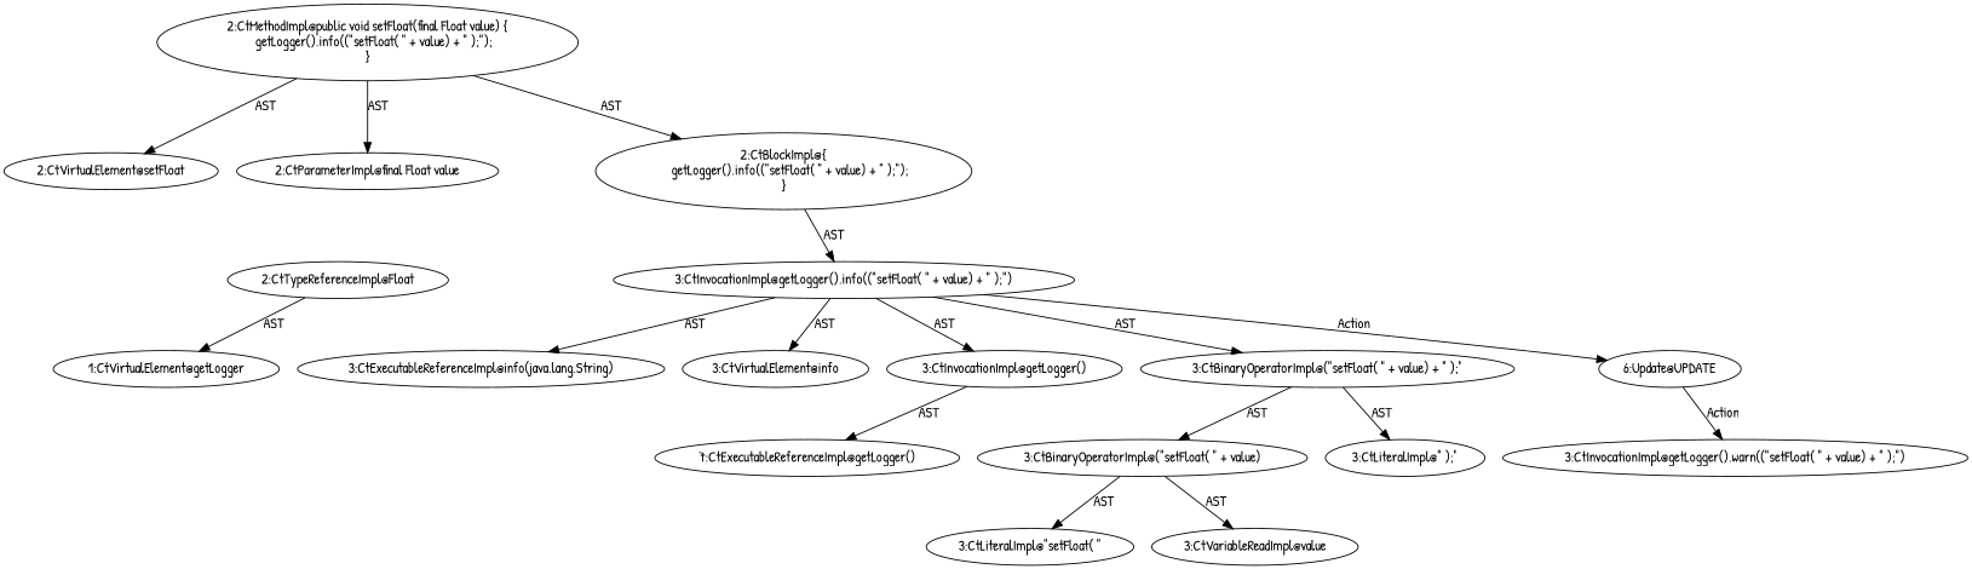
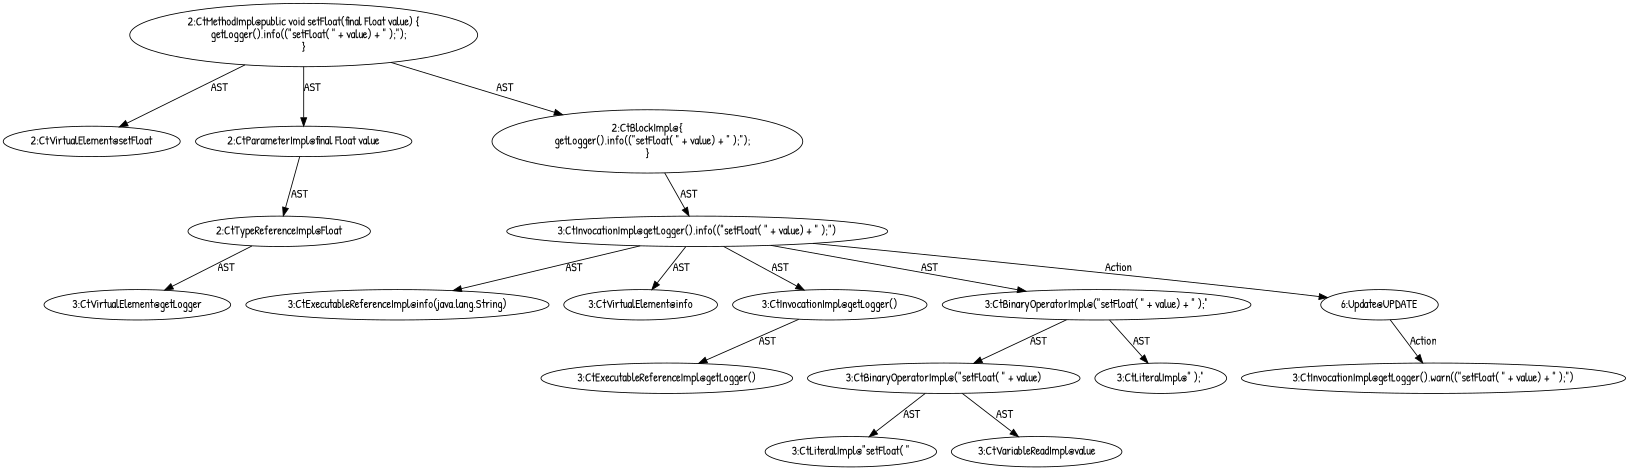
  digraph {
    fontname="Patrick Hand"
    node [fontname="Patrick Hand" shape=ellipse]
    edge [fontname="Patrick Hand"]
    n1 [label="2:CtVirtualElement@setFloat"]
    n2 [label="2:CtParameterImpl@final Float value"]
    n3 [label="2:CtTypeReferenceImpl@Float"]
-   n4 [label="1:CtVirtualElement@getLogger"]
+   n4 [label="3:CtVirtualElement@getLogger"]
    n5 [label="3:CtExecutableReferenceImpl@info(java.lang.String)"]
    n6 [label="3:CtVirtualElement@info"]
-   n7 [label="7:CtExecutableReferenceImpl@getLogger()"]
+   n7 [label="3:CtExecutableReferenceImpl@getLogger()"]
    n8 [label="3:CtInvocationImpl@getLogger()"]
    n9 [label="3:CtLiteralImpl@\"setFloat( \""]
    n10 [label="3:CtVariableReadImpl@value"]
    n11 [label="3:CtBinaryOperatorImpl@(\"setFloat( \" + value)"]
    n12 [label="3:CtLiteralImpl@\" );\""]
    n13 [label="3:CtBinaryOperatorImpl@(\"setFloat( \" + value) + \" );\""]
    n14 [label="3:CtInvocationImpl@getLogger().info((\"setFloat( \" + value) + \" );\")"]
    n15 [label="6:Update@UPDATE"]
    n16 [label="3:CtInvocationImpl@getLogger().warn((\"setFloat( \" + value) + \" );\")"]
    n17 [label="2:CtBlockImpl@\{\n    getLogger().info((\"setFloat( \" + value) + \" );\");\n\}"]
    n18 [label="2:CtMethodImpl@public void setFloat(final Float value) \{\n    getLogger().info((\"setFloat( \" + value) + \" );\");\n\}"]
+   n2 -> n3 [label=AST]
    n3 -> n4 [label=AST]
    n8 -> n7 [label=AST]
    n11 -> n9 [label=AST]
    n11 -> n10 [label=AST]
    n13 -> n11 [label=AST]
    n13 -> n12 [label=AST]
    n14 -> n5 [label=AST]
    n14 -> n6 [label=AST]
    n14 -> n8 [label=AST]
    n14 -> n13 [label=AST]
    n14 -> n15 [label=Action]
    n15 -> n16 [label=Action]
    n17 -> n14 [label=AST]
    n18 -> n1 [label=AST]
    n18 -> n2 [label=AST]
    n18 -> n17 [label=AST]
  }
